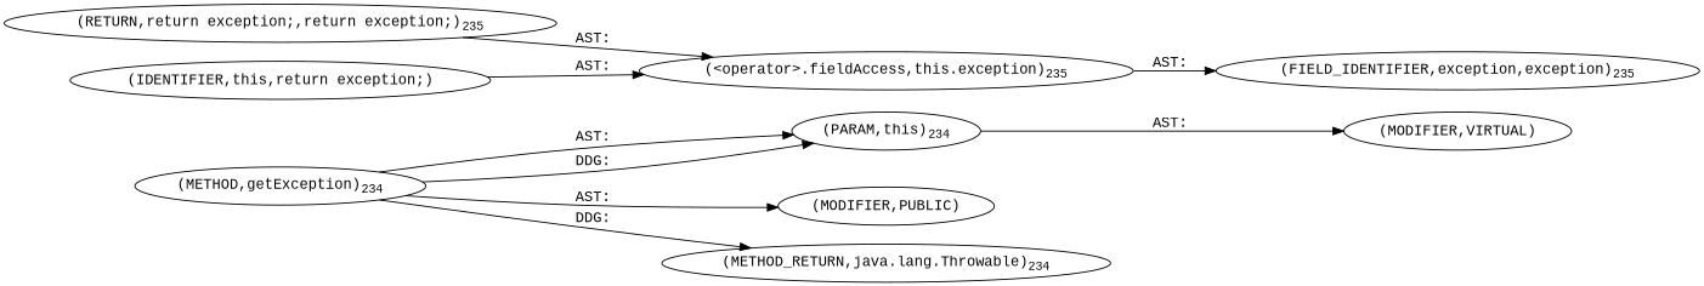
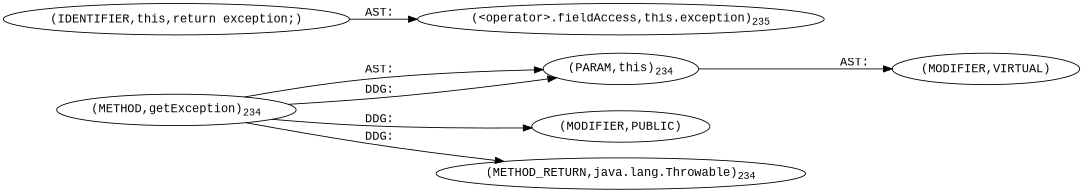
  digraph {
    fontname="Liberation Mono"
    rankdir=LR
    node [fontname="Liberation Mono"]
    edge [fontname="Liberation Mono"]
    n1 [label=<(METHOD,getException)<SUB>234</SUB>>]
    n2 [label=<(PARAM,this)<SUB>234</SUB>>]
    n3 [label=<(MODIFIER,PUBLIC)>]
    n4 [label=<(METHOD_RETURN,java.lang.Throwable)<SUB>234</SUB>>]
    n5 [label=<(MODIFIER,VIRTUAL)>]
-   n6 [label=<(RETURN,return exception;,return exception;)<SUB>235</SUB>>]
    n7 [label=<(&lt;operator&gt;.fieldAccess,this.exception)<SUB>235</SUB>>]
-   n8 [label=<(FIELD_IDENTIFIER,exception,exception)<SUB>235</SUB>>]
    n9 [label=<(IDENTIFIER,this,return exception;)>]
    n1 -> n2 [label="AST: "]
    n1 -> n2 [label="DDG: "]
-   n1 -> n3 [label="AST: "]
+   n1 -> n3 [label="DDG: "]
    n1 -> n4 [label="DDG: "]
    n2 -> n5 [label="AST: "]
-   n6 -> n7 [label="AST: "]
-   n7 -> n8 [label="AST: "]
    n9 -> n7 [label="AST: "]
  }
